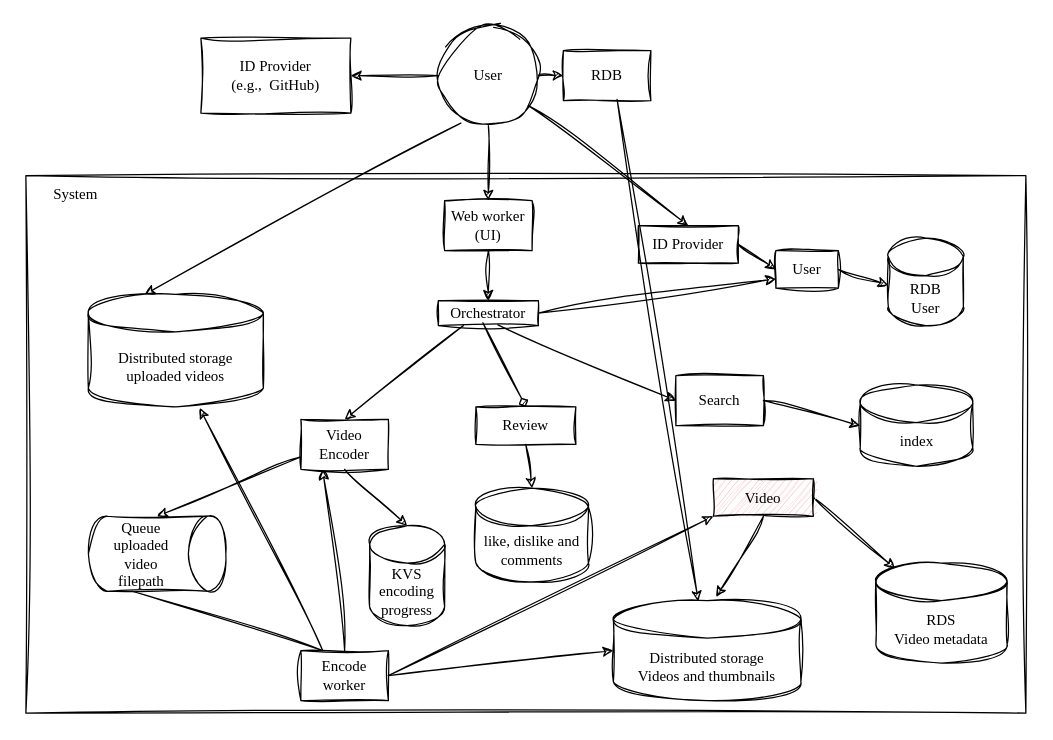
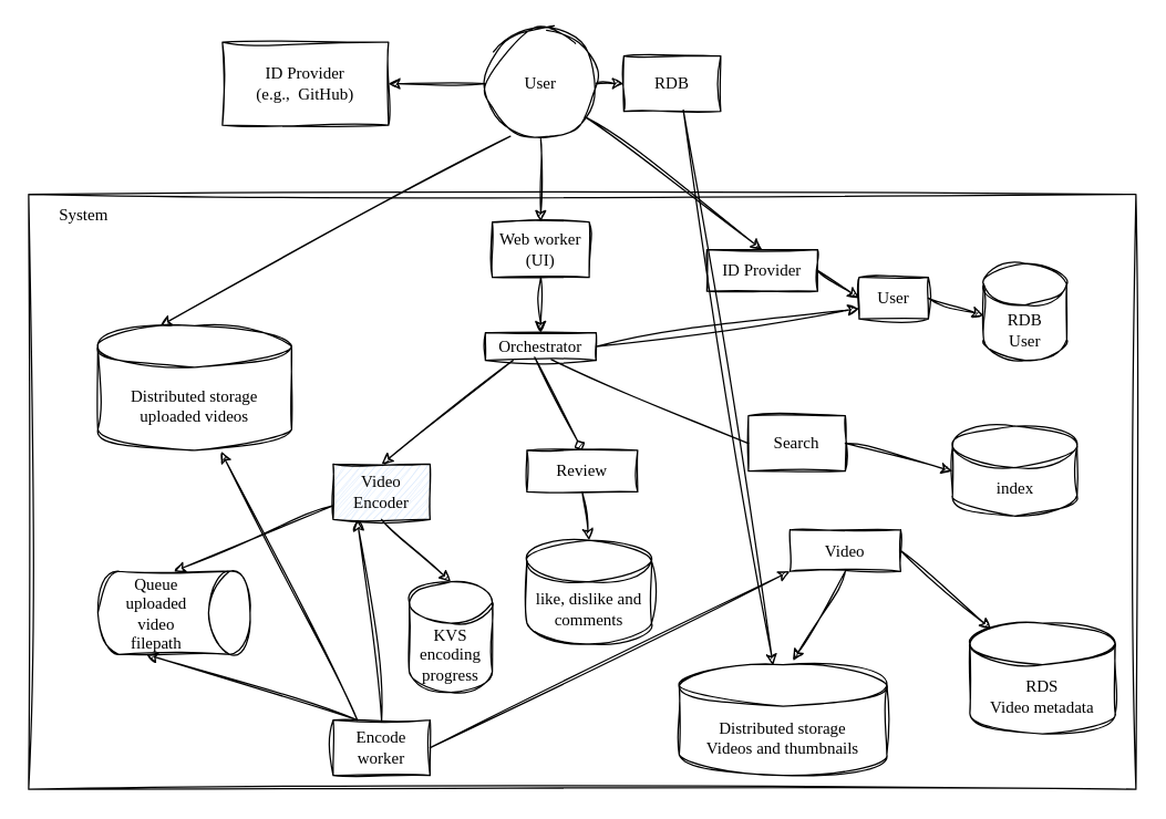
  <mxCell id="0" />
  <mxCell id="1" parent="0" />
  <mxCell id="2" value="User" style="ellipse;whiteSpace=wrap;html=1;aspect=fixed;sketch=1;hachureGap=4;jiggle=2;curveFitting=1;fontFamily=Architects Daughter;fontSource=https%3A%2F%2Ffonts.googleapis.com%2Fcss%3Ffamily%3DArchitects%2BDaughter;labelBackgroundColor=none;" parent="1" vertex="1"><mxGeometry x="350" y="20" width="80" height="80" as="geometry" /></mxCell>
  <mxCell id="3" value="" style="rounded=0;whiteSpace=wrap;html=1;sketch=1;hachureGap=4;jiggle=2;curveFitting=1;fontFamily=Architects Daughter;fontSource=https%3A%2F%2Ffonts.googleapis.com%2Fcss%3Ffamily%3DArchitects%2BDaughter;labelBackgroundColor=none;" parent="1" vertex="1"><mxGeometry x="20" y="140" width="800" height="430" as="geometry" /></mxCell>
  <mxCell id="4" value="System" style="text;html=1;align=center;verticalAlign=middle;whiteSpace=wrap;rounded=0;fontFamily=Architects Daughter;fontSource=https%3A%2F%2Ffonts.googleapis.com%2Fcss%3Ffamily%3DArchitects%2BDaughter;labelBackgroundColor=none;" parent="1" vertex="1"><mxGeometry x="30" y="140" width="60" height="30" as="geometry" /></mxCell>
  <mxCell id="5" value="RDB" style="rounded=0;whiteSpace=wrap;html=1;sketch=1;hachureGap=4;jiggle=2;curveFitting=1;fontFamily=Architects Daughter;fontSource=https%3A%2F%2Ffonts.googleapis.com%2Fcss%3Ffamily%3DArchitects%2BDaughter;glass=0;labelBackgroundColor=none;" parent="1" vertex="1"><mxGeometry x="450" y="40" width="70" height="40" as="geometry" /></mxCell>
  <mxCell id="6" value="ID Provider&lt;div&gt;(e.g.,&amp;nbsp; GitHub)&lt;/div&gt;" style="rounded=0;whiteSpace=wrap;html=1;sketch=1;hachureGap=4;jiggle=2;curveFitting=1;fontFamily=Architects Daughter;fontSource=https://fonts.googleapis.com/css?family=Architects+Daughter;glass=0;labelBackgroundColor=none;" parent="1" vertex="1"><mxGeometry x="160" y="30" width="120" height="60" as="geometry" /></mxCell>
  <mxCell id="7" value="Web worker&lt;div&gt;(UI)&lt;/div&gt;" style="rounded=0;whiteSpace=wrap;html=1;sketch=1;hachureGap=4;jiggle=2;curveFitting=1;fontFamily=Architects Daughter;fontSource=https://fonts.googleapis.com/css?family=Architects+Daughter;glass=0;labelBackgroundColor=none;" parent="1" vertex="1"><mxGeometry x="355" y="160" width="70" height="40" as="geometry" /></mxCell>
  <mxCell id="8" value="ID Provider" style="rounded=0;whiteSpace=wrap;html=1;sketch=1;hachureGap=4;jiggle=2;curveFitting=1;fontFamily=Architects Daughter;fontSource=https://fonts.googleapis.com/css?family=Architects+Daughter;glass=0;labelBackgroundColor=none;" parent="1" vertex="1"><mxGeometry x="510" y="180" width="80" height="30" as="geometry" /></mxCell>
  <mxCell id="9" value="User" style="rounded=0;whiteSpace=wrap;html=1;sketch=1;hachureGap=4;jiggle=2;curveFitting=1;fontFamily=Architects Daughter;fontSource=https://fonts.googleapis.com/css?family=Architects+Daughter;glass=0;labelBackgroundColor=none;" parent="1" vertex="1"><mxGeometry x="620" y="200" width="50" height="30" as="geometry" /></mxCell>
  <mxCell id="10" value="&lt;div&gt;RDB&lt;/div&gt;User" style="shape=cylinder3;whiteSpace=wrap;html=1;boundedLbl=1;backgroundOutline=1;size=15;sketch=1;hachureGap=4;jiggle=2;curveFitting=1;fontFamily=Architects Daughter;fontSource=https%3A%2F%2Ffonts.googleapis.com%2Fcss%3Ffamily%3DArchitects%2BDaughter;" parent="1" vertex="1"><mxGeometry x="710" y="190" width="60" height="70" as="geometry" /></mxCell>
  <mxCell id="11" value="" style="endArrow=classic;html=1;rounded=0;sketch=1;hachureGap=4;jiggle=2;curveFitting=1;fontFamily=Architects Daughter;fontSource=https://fonts.googleapis.com/css?family=Architects+Daughter;entryX=0;entryY=0;entryDx=0;entryDy=37.5;exitX=1;exitY=0.5;exitDx=0;exitDy=0;entryPerimeter=0;" parent="1" source="9" target="10" edge="1"><mxGeometry width="50" height="50" relative="1" as="geometry"><mxPoint x="300" y="480" as="sourcePoint" /><mxPoint x="360" y="480" as="targetPoint" /></mxGeometry></mxCell>
  <mxCell id="12" value="" style="endArrow=classic;html=1;rounded=0;sketch=1;hachureGap=4;jiggle=2;curveFitting=1;fontFamily=Architects Daughter;fontSource=https://fonts.googleapis.com/css?family=Architects+Daughter;entryX=0;entryY=0.5;entryDx=0;entryDy=0;exitX=1;exitY=0.5;exitDx=0;exitDy=0;" parent="1" source="8" target="9" edge="1"><mxGeometry width="50" height="50" relative="1" as="geometry"><mxPoint x="460" y="110" as="sourcePoint" /><mxPoint x="520" y="110" as="targetPoint" /></mxGeometry></mxCell>
  <mxCell id="13" value="index" style="shape=cylinder3;whiteSpace=wrap;html=1;boundedLbl=1;backgroundOutline=1;size=15;sketch=1;hachureGap=4;jiggle=2;curveFitting=1;fontFamily=Architects Daughter;fontSource=https%3A%2F%2Ffonts.googleapis.com%2Fcss%3Ffamily%3DArchitects%2BDaughter;" parent="1" vertex="1"><mxGeometry x="687.5" y="307.5" width="90" height="65" as="geometry" /></mxCell>
  <mxCell id="14" value="Search" style="rounded=0;whiteSpace=wrap;html=1;sketch=1;hachureGap=4;jiggle=2;curveFitting=1;fontFamily=Architects Daughter;fontSource=https://fonts.googleapis.com/css?family=Architects+Daughter;glass=0;labelBackgroundColor=none;" parent="1" vertex="1"><mxGeometry x="540" y="300" width="70" height="40" as="geometry" /></mxCell>
  <mxCell id="15" value="" style="endArrow=classic;html=1;rounded=0;sketch=1;hachureGap=4;jiggle=2;curveFitting=1;fontFamily=Architects Daughter;fontSource=https%3A%2F%2Ffonts.googleapis.com%2Fcss%3Ffamily%3DArchitects%2BDaughter;exitX=0.5;exitY=1;exitDx=0;exitDy=0;entryX=0.5;entryY=0;entryDx=0;entryDy=0;" parent="1" source="7" target="32" edge="1"><mxGeometry width="50" height="50" relative="1" as="geometry"><mxPoint x="210" y="490" as="sourcePoint" /><mxPoint x="260" y="440" as="targetPoint" /></mxGeometry></mxCell>
  <mxCell id="16" value="&lt;div&gt;RDS&lt;/div&gt;Video metadata" style="shape=cylinder3;whiteSpace=wrap;html=1;boundedLbl=1;backgroundOutline=1;size=15;sketch=1;hachureGap=4;jiggle=2;curveFitting=1;fontFamily=Architects Daughter;fontSource=https://fonts.googleapis.com/css?family=Architects+Daughter;" parent="1" vertex="1"><mxGeometry x="700" y="450" width="105" height="80" as="geometry" /></mxCell>
  <mxCell id="17" value="" style="endArrow=classic;html=1;rounded=0;sketch=1;hachureGap=4;jiggle=2;curveFitting=1;fontFamily=Architects Daughter;fontSource=https%3A%2F%2Ffonts.googleapis.com%2Fcss%3Ffamily%3DArchitects%2BDaughter;entryX=0.145;entryY=0;entryDx=0;entryDy=4.35;entryPerimeter=0;exitX=1;exitY=0.5;exitDx=0;exitDy=0;" parent="1" source="40" target="16" edge="1"><mxGeometry width="50" height="50" relative="1" as="geometry"><mxPoint x="575" y="340" as="sourcePoint" /><mxPoint x="75" y="600" as="targetPoint" /></mxGeometry></mxCell>
  <mxCell id="18" value="" style="endArrow=classic;html=1;rounded=0;sketch=1;hachureGap=4;jiggle=2;curveFitting=1;fontFamily=Architects Daughter;fontSource=https://fonts.googleapis.com/css?family=Architects+Daughter;exitX=1;exitY=0.5;exitDx=0;exitDy=0;entryX=0;entryY=0.5;entryDx=0;entryDy=0;entryPerimeter=0;" parent="1" source="14" target="13" edge="1"><mxGeometry width="50" height="50" relative="1" as="geometry"><mxPoint x="610" y="570" as="sourcePoint" /><mxPoint x="596" y="634" as="targetPoint" /></mxGeometry></mxCell>
  <mxCell id="19" value="Distributed storage&lt;div&gt;&lt;/div&gt;&lt;div&gt;Videos and thumbnails&lt;/div&gt;" style="shape=cylinder3;whiteSpace=wrap;html=1;boundedLbl=1;backgroundOutline=1;size=15;sketch=1;hachureGap=4;jiggle=2;curveFitting=1;fontFamily=Architects Daughter;fontSource=https://fonts.googleapis.com/css?family=Architects+Daughter;" parent="1" vertex="1"><mxGeometry x="490" y="480" width="150" height="80" as="geometry" /></mxCell>
  <mxCell id="20" value="" style="endArrow=classic;html=1;rounded=0;sketch=1;hachureGap=4;jiggle=2;curveFitting=1;fontFamily=Architects Daughter;fontSource=https%3A%2F%2Ffonts.googleapis.com%2Fcss%3Ffamily%3DArchitects%2BDaughter;entryX=0.5;entryY=0;entryDx=0;entryDy=0;" parent="1" source="2" target="8" edge="1"><mxGeometry width="50" height="50" relative="1" as="geometry"><mxPoint x="40" y="330" as="sourcePoint" /><mxPoint x="600" y="370" as="targetPoint" /></mxGeometry></mxCell>
- <mxCell id="21" value="Video Encoder" style="rounded=0;whiteSpace=wrap;html=1;sketch=1;hachureGap=4;jiggle=2;curveFitting=1;fontFamily=Architects Daughter;fontSource=https://fonts.googleapis.com/css?family=Architects+Daughter;glass=0;labelBackgroundColor=none;" parent="1" vertex="1"><mxGeometry x="240" y="335" width="70" height="40" as="geometry" /></mxCell>
+ <mxCell id="21" value="Video Encoder" style="rounded=0;whiteSpace=wrap;html=1;sketch=1;hachureGap=4;jiggle=2;curveFitting=1;fontFamily=Architects Daughter;fontSource=https://fonts.googleapis.com/css?family=Architects+Daughter;glass=0;labelBackgroundColor=none;fillColor=#dae8fc;" parent="1" vertex="1"><mxGeometry x="240" y="335" width="70" height="40" as="geometry" /></mxCell>
  <mxCell id="22" value="" style="endArrow=classic;html=1;rounded=0;sketch=1;hachureGap=4;jiggle=2;curveFitting=1;fontFamily=Architects Daughter;fontSource=https://fonts.googleapis.com/css?family=Architects+Daughter;entryX=0.5;entryY=0;entryDx=0;entryDy=0;exitX=0.25;exitY=1;exitDx=0;exitDy=0;" parent="1" source="32" target="21" edge="1"><mxGeometry width="50" height="50" relative="1" as="geometry"><mxPoint x="300" y="250" as="sourcePoint" /><mxPoint x="70" y="370" as="targetPoint" /><Array as="points" /></mxGeometry></mxCell>
  <mxCell id="23" value="&lt;div&gt;Distributed storage&lt;/div&gt;uploaded videos" style="shape=cylinder3;whiteSpace=wrap;html=1;boundedLbl=1;backgroundOutline=1;size=15;sketch=1;hachureGap=4;jiggle=2;curveFitting=1;fontFamily=Architects Daughter;fontSource=https%3A%2F%2Ffonts.googleapis.com%2Fcss%3Ffamily%3DArchitects%2BDaughter;" parent="1" vertex="1"><mxGeometry x="70" y="235" width="140" height="90" as="geometry" /></mxCell>
  <mxCell id="24" value="Encode worker" style="rounded=0;whiteSpace=wrap;html=1;sketch=1;hachureGap=4;jiggle=2;curveFitting=1;fontFamily=Architects Daughter;fontSource=https://fonts.googleapis.com/css?family=Architects+Daughter;glass=0;labelBackgroundColor=none;" parent="1" vertex="1"><mxGeometry x="240" y="520" width="70" height="40" as="geometry" /></mxCell>
  <mxCell id="25" value="KVS&lt;div&gt;encoding progress&lt;/div&gt;" style="shape=cylinder3;whiteSpace=wrap;html=1;boundedLbl=1;backgroundOutline=1;size=15;sketch=1;hachureGap=4;jiggle=2;curveFitting=1;fontFamily=Architects Daughter;fontSource=https%3A%2F%2Ffonts.googleapis.com%2Fcss%3Ffamily%3DArchitects%2BDaughter;" parent="1" vertex="1"><mxGeometry x="295" y="420" width="60" height="80" as="geometry" /></mxCell>
  <mxCell id="26" value="" style="endArrow=classic;html=1;rounded=0;sketch=1;hachureGap=4;jiggle=2;curveFitting=1;fontFamily=Architects Daughter;fontSource=https://fonts.googleapis.com/css?family=Architects+Daughter;entryX=0.5;entryY=0;entryDx=0;entryDy=0;exitX=0.5;exitY=1;exitDx=0;exitDy=0;entryPerimeter=0;" parent="1" source="21" target="25" edge="1"><mxGeometry width="50" height="50" relative="1" as="geometry"><mxPoint x="-200" y="450" as="sourcePoint" /><mxPoint x="-255" y="510" as="targetPoint" /><Array as="points" /></mxGeometry></mxCell>
  <mxCell id="27" value="" style="endArrow=classic;html=1;rounded=0;sketch=1;hachureGap=4;jiggle=2;curveFitting=1;fontFamily=Architects Daughter;fontSource=https://fonts.googleapis.com/css?family=Architects+Daughter;entryX=0.25;entryY=1;entryDx=0;entryDy=0;exitX=0.5;exitY=0;exitDx=0;exitDy=0;" parent="1" source="24" target="21" edge="1"><mxGeometry width="50" height="50" relative="1" as="geometry"><mxPoint x="160" y="560" as="sourcePoint" /><mxPoint x="155" y="610" as="targetPoint" /><Array as="points" /></mxGeometry></mxCell>
  <mxCell id="28" value="" style="endArrow=classic;html=1;rounded=0;sketch=1;hachureGap=4;jiggle=2;curveFitting=1;fontFamily=Architects Daughter;fontSource=https://fonts.googleapis.com/css?family=Architects+Daughter;entryX=0.636;entryY=1.011;entryDx=0;entryDy=0;entryPerimeter=0;exitX=0.25;exitY=0;exitDx=0;exitDy=0;" parent="1" source="24" target="23" edge="1"><mxGeometry width="50" height="50" relative="1" as="geometry"><mxPoint x="-50" y="460" as="sourcePoint" /><mxPoint x="-148" y="521" as="targetPoint" /><Array as="points" /></mxGeometry></mxCell>
  <mxCell id="29" value="" style="endArrow=classic;html=1;rounded=0;sketch=1;hachureGap=4;jiggle=2;curveFitting=1;fontFamily=Architects Daughter;fontSource=https%3A%2F%2Ffonts.googleapis.com%2Fcss%3Ffamily%3DArchitects%2BDaughter;exitX=0;exitY=0.5;exitDx=0;exitDy=0;" parent="1" source="2" target="6" edge="1"><mxGeometry width="50" height="50" relative="1" as="geometry"><mxPoint x="300" y="400" as="sourcePoint" /><mxPoint x="350" y="350" as="targetPoint" /></mxGeometry></mxCell>
  <mxCell id="30" value="" style="endArrow=classic;html=1;rounded=0;sketch=1;hachureGap=4;jiggle=2;curveFitting=1;fontFamily=Architects Daughter;fontSource=https://fonts.googleapis.com/css?family=Architects+Daughter;exitX=1;exitY=0.5;exitDx=0;exitDy=0;entryX=0;entryY=0.5;entryDx=0;entryDy=0;" parent="1" source="2" target="5" edge="1"><mxGeometry width="50" height="50" relative="1" as="geometry"><mxPoint x="250" y="110" as="sourcePoint" /><mxPoint x="0" y="126" as="targetPoint" /></mxGeometry></mxCell>
  <mxCell id="31" value="" style="endArrow=classic;html=1;rounded=0;sketch=1;hachureGap=4;jiggle=2;curveFitting=1;fontFamily=Architects Daughter;fontSource=https://fonts.googleapis.com/css?family=Architects+Daughter;entryX=0.5;entryY=0;entryDx=0;entryDy=0;exitX=0.5;exitY=1;exitDx=0;exitDy=0;" parent="1" source="2" target="7" edge="1"><mxGeometry width="50" height="50" relative="1" as="geometry"><mxPoint x="-230" y="190" as="sourcePoint" /><mxPoint x="-424" y="283" as="targetPoint" /></mxGeometry></mxCell>
  <mxCell id="32" value="Orchestrator" style="rounded=0;whiteSpace=wrap;html=1;sketch=1;hachureGap=4;jiggle=2;curveFitting=1;fontFamily=Architects Daughter;fontSource=https://fonts.googleapis.com/css?family=Architects+Daughter;glass=0;labelBackgroundColor=none;" parent="1" vertex="1"><mxGeometry x="350" y="240" width="80" height="20" as="geometry" /></mxCell>
- <mxCell id="33" value="" style="endArrow=classic;html=1;rounded=0;sketch=1;hachureGap=4;jiggle=2;curveFitting=1;fontFamily=Architects Daughter;fontSource=https://fonts.googleapis.com/css?family=Architects+Daughter;exitX=0.595;exitY=0.971;exitDx=0;exitDy=0;exitPerimeter=0;entryX=0;entryY=0.5;entryDx=0;entryDy=0;" parent="1" source="32" target="14" edge="1"><mxGeometry width="50" height="50" relative="1" as="geometry"><mxPoint x="-20" y="240" as="sourcePoint" /><mxPoint x="540" y="339" as="targetPoint" /></mxGeometry></mxCell>
+ <mxCell id="33" value="" style="endArrow=none;html=1;rounded=0;sketch=1;hachureGap=4;jiggle=2;curveFitting=1;fontFamily=Architects Daughter;fontSource=https://fonts.googleapis.com/css?family=Architects+Daughter;exitX=0.595;exitY=0.971;exitDx=0;exitDy=0;exitPerimeter=0;entryX=0;entryY=0.5;entryDx=0;entryDy=0;" parent="1" source="32" target="14" edge="1"><mxGeometry width="50" height="50" relative="1" as="geometry"><mxPoint x="-20" y="240" as="sourcePoint" /><mxPoint x="540" y="339" as="targetPoint" /></mxGeometry></mxCell>
  <mxCell id="34" value="" style="endArrow=classic;html=1;rounded=0;sketch=1;hachureGap=4;jiggle=2;curveFitting=1;fontFamily=Architects Daughter;fontSource=https://fonts.googleapis.com/css?family=Architects+Daughter;entryX=0;entryY=0.75;entryDx=0;entryDy=0;exitX=1;exitY=0.5;exitDx=0;exitDy=0;" parent="1" source="32" target="9" edge="1"><mxGeometry width="50" height="50" relative="1" as="geometry"><mxPoint x="-20" y="280" as="sourcePoint" /><mxPoint x="330" y="320" as="targetPoint" /></mxGeometry></mxCell>
  <mxCell id="35" value="Review" style="rounded=0;whiteSpace=wrap;html=1;sketch=1;hachureGap=4;jiggle=2;curveFitting=1;fontFamily=Architects Daughter;fontSource=https://fonts.googleapis.com/css?family=Architects+Daughter;glass=0;labelBackgroundColor=none;" parent="1" vertex="1"><mxGeometry x="380" y="325" width="80" height="30" as="geometry" /></mxCell>
  <mxCell id="36" value="" style="endArrow=diamond;html=1;rounded=0;sketch=1;hachureGap=4;jiggle=2;curveFitting=1;fontFamily=Architects Daughter;fontSource=https://fonts.googleapis.com/css?family=Architects+Daughter;entryX=0.5;entryY=0;entryDx=0;entryDy=0;exitX=0.445;exitY=0.886;exitDx=0;exitDy=0;exitPerimeter=0;" parent="1" source="32" target="35" edge="1"><mxGeometry width="50" height="50" relative="1" as="geometry"><mxPoint x="-90" y="170" as="sourcePoint" /><mxPoint x="-145" y="230" as="targetPoint" /><Array as="points" /></mxGeometry></mxCell>
  <mxCell id="37" value="" style="endArrow=classic;html=1;rounded=0;sketch=1;hachureGap=4;jiggle=2;curveFitting=1;fontFamily=Architects Daughter;fontSource=https%3A%2F%2Ffonts.googleapis.com%2Fcss%3Ffamily%3DArchitects%2BDaughter;exitX=0.614;exitY=0.975;exitDx=0;exitDy=0;exitPerimeter=0;entryX=0.453;entryY=0.007;entryDx=0;entryDy=0;entryPerimeter=0;" parent="1" source="5" target="19" edge="1"><mxGeometry width="50" height="50" relative="1" as="geometry"><mxPoint x="493" y="79" as="sourcePoint" /><mxPoint x="550" y="480" as="targetPoint" /><Array as="points" /></mxGeometry></mxCell>
  <mxCell id="38" value="like, dislike and comments" style="shape=cylinder3;whiteSpace=wrap;html=1;boundedLbl=1;backgroundOutline=1;size=15;sketch=1;hachureGap=4;jiggle=2;curveFitting=1;fontFamily=Architects Daughter;fontSource=https://fonts.googleapis.com/css?family=Architects+Daughter;" parent="1" vertex="1"><mxGeometry x="380" y="390" width="90" height="75" as="geometry" /></mxCell>
  <mxCell id="39" value="" style="endArrow=classic;html=1;rounded=0;sketch=1;hachureGap=4;jiggle=2;curveFitting=1;fontFamily=Architects Daughter;fontSource=https://fonts.googleapis.com/css?family=Architects+Daughter;entryX=0.5;entryY=0;entryDx=0;entryDy=0;exitX=0.445;exitY=0.886;exitDx=0;exitDy=0;exitPerimeter=0;entryPerimeter=0;" parent="1" target="38" edge="1"><mxGeometry width="50" height="50" relative="1" as="geometry"><mxPoint x="420" y="355" as="sourcePoint" /><mxPoint x="1050" y="502.5" as="targetPoint" /><Array as="points" /></mxGeometry></mxCell>
- <mxCell id="40" value="Video" style="rounded=0;whiteSpace=wrap;html=1;sketch=1;hachureGap=4;jiggle=2;curveFitting=1;fontFamily=Architects Daughter;fontSource=https://fonts.googleapis.com/css?family=Architects+Daughter;glass=0;labelBackgroundColor=none;fillColor=#f8cecc;" parent="1" vertex="1"><mxGeometry y="382.5" width="80" height="30" as="geometry" x="570" /></mxCell>
+ <mxCell id="40" value="Video" style="rounded=0;whiteSpace=wrap;html=1;sketch=1;hachureGap=4;jiggle=2;curveFitting=1;fontFamily=Architects Daughter;fontSource=https://fonts.googleapis.com/css?family=Architects+Daughter;glass=0;labelBackgroundColor=none;" parent="1" vertex="1"><mxGeometry y="382.5" width="80" height="30" as="geometry" x="570" /></mxCell>
  <mxCell id="41" value="" style="endArrow=classic;html=1;rounded=0;sketch=1;hachureGap=4;jiggle=2;curveFitting=1;fontFamily=Architects Daughter;fontSource=https://fonts.googleapis.com/css?family=Architects+Daughter;entryX=0.549;entryY=-0.036;entryDx=0;entryDy=0;entryPerimeter=0;exitX=0.5;exitY=1;exitDx=0;exitDy=0;" parent="1" source="40" target="19" edge="1"><mxGeometry width="50" height="50" relative="1" as="geometry"><mxPoint x="950" y="460" as="sourcePoint" /><mxPoint x="1023" y="525" as="targetPoint" /></mxGeometry></mxCell>
  <mxCell id="42" value="" style="endArrow=classic;html=1;rounded=0;sketch=1;hachureGap=4;jiggle=2;curveFitting=1;fontFamily=Architects Daughter;fontSource=https://fonts.googleapis.com/css?family=Architects+Daughter;entryX=0.321;entryY=0;entryDx=0;entryDy=0;exitX=0.225;exitY=0.975;exitDx=0;exitDy=0;exitPerimeter=0;entryPerimeter=0;" edge="1" parent="1" source="2" target="23"><mxGeometry width="50" height="50" relative="1" as="geometry"><mxPoint x="710" y="60" as="sourcePoint" /><mxPoint x="599" y="163" as="targetPoint" /></mxGeometry></mxCell>
  <mxCell id="43" value="&lt;div&gt;Queue&lt;/div&gt;uploaded video&lt;div&gt;filepath&lt;/div&gt;" style="shape=cylinder3;whiteSpace=wrap;html=1;boundedLbl=1;backgroundOutline=1;size=15;sketch=1;hachureGap=4;jiggle=2;curveFitting=1;fontFamily=Architects Daughter;fontSource=https%3A%2F%2Ffonts.googleapis.com%2Fcss%3Ffamily%3DArchitects%2BDaughter;direction=south;" vertex="1" parent="1"><mxGeometry x="70" y="412.5" width="110" height="60" as="geometry" /></mxCell>
  <mxCell id="44" value="" style="endArrow=classic;html=1;rounded=0;sketch=1;hachureGap=4;jiggle=2;curveFitting=1;fontFamily=Architects Daughter;fontSource=https://fonts.googleapis.com/css?family=Architects+Daughter;exitX=0;exitY=0.75;exitDx=0;exitDy=0;entryX=0;entryY=0.5;entryDx=0;entryDy=0;entryPerimeter=0;" edge="1" parent="1" source="21" target="43"><mxGeometry width="50" height="50" relative="1" as="geometry"><mxPoint x="-80" y="710" as="sourcePoint" /><mxPoint x="230" y="420" as="targetPoint" /><Array as="points" /></mxGeometry></mxCell>
- <mxCell id="45" value="" style="endArrow=none;html=1;rounded=0;sketch=1;hachureGap=4;jiggle=2;curveFitting=1;fontFamily=Architects Daughter;fontSource=https://fonts.googleapis.com/css?family=Architects+Daughter;entryX=1;entryY=0;entryDx=0;entryDy=75;entryPerimeter=0;exitX=0.25;exitY=0;exitDx=0;exitDy=0;" edge="1" parent="1" source="24" target="43"><mxGeometry width="50" height="50" relative="1" as="geometry"><mxPoint x="0" y="720" as="sourcePoint" /><mxPoint x="-121" y="661" as="targetPoint" /><Array as="points" /></mxGeometry></mxCell>
+ <mxCell id="45" value="" style="endArrow=classic;html=1;rounded=0;sketch=1;hachureGap=4;jiggle=2;curveFitting=1;fontFamily=Architects Daughter;fontSource=https://fonts.googleapis.com/css?family=Architects+Daughter;entryX=1;entryY=0;entryDx=0;entryDy=75;entryPerimeter=0;exitX=0.25;exitY=0;exitDx=0;exitDy=0;" edge="1" parent="1" source="24" target="43"><mxGeometry width="50" height="50" relative="1" as="geometry"><mxPoint x="0" y="720" as="sourcePoint" /><mxPoint x="-121" y="661" as="targetPoint" /><Array as="points" /></mxGeometry></mxCell>
  <mxCell id="46" value="" style="endArrow=classic;html=1;rounded=0;sketch=1;hachureGap=4;jiggle=2;curveFitting=1;fontFamily=Architects Daughter;fontSource=https://fonts.googleapis.com/css?family=Architects+Daughter;entryX=0;entryY=1;entryDx=0;entryDy=0;exitX=1;exitY=0.5;exitDx=0;exitDy=0;" edge="1" parent="1" source="24" target="40"><mxGeometry width="50" height="50" relative="1" as="geometry"><mxPoint x="130" y="680" as="sourcePoint" /><mxPoint x="31" y="486" as="targetPoint" /><Array as="points" /></mxGeometry></mxCell>
- <mxCell id="47" value="" style="endArrow=classic;html=1;rounded=0;sketch=1;hachureGap=4;jiggle=2;curveFitting=1;fontFamily=Architects Daughter;fontSource=https://fonts.googleapis.com/css?family=Architects+Daughter;entryX=0;entryY=0.5;entryDx=0;entryDy=0;exitX=1;exitY=0.5;exitDx=0;exitDy=0;entryPerimeter=0;" edge="1" parent="1" source="24" target="19"><mxGeometry width="50" height="50" relative="1" as="geometry"><mxPoint x="350" y="640" as="sourcePoint" /><mxPoint x="610" y="513" as="targetPoint" /><Array as="points" /></mxGeometry></mxCell>
